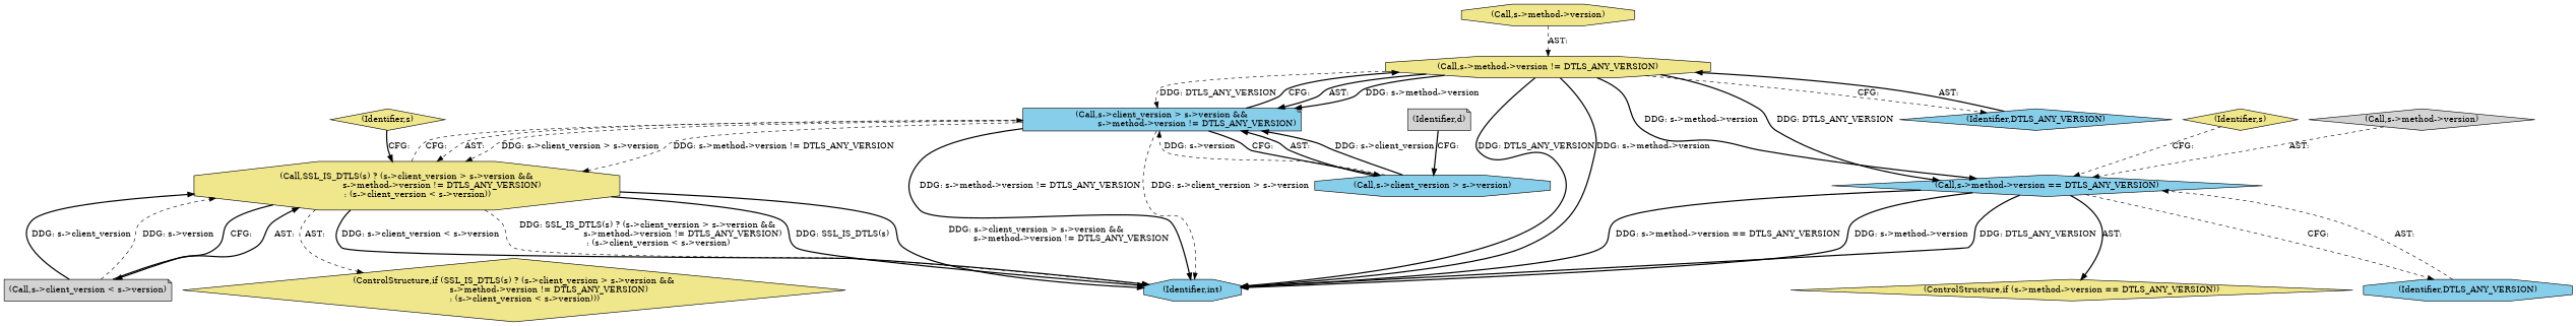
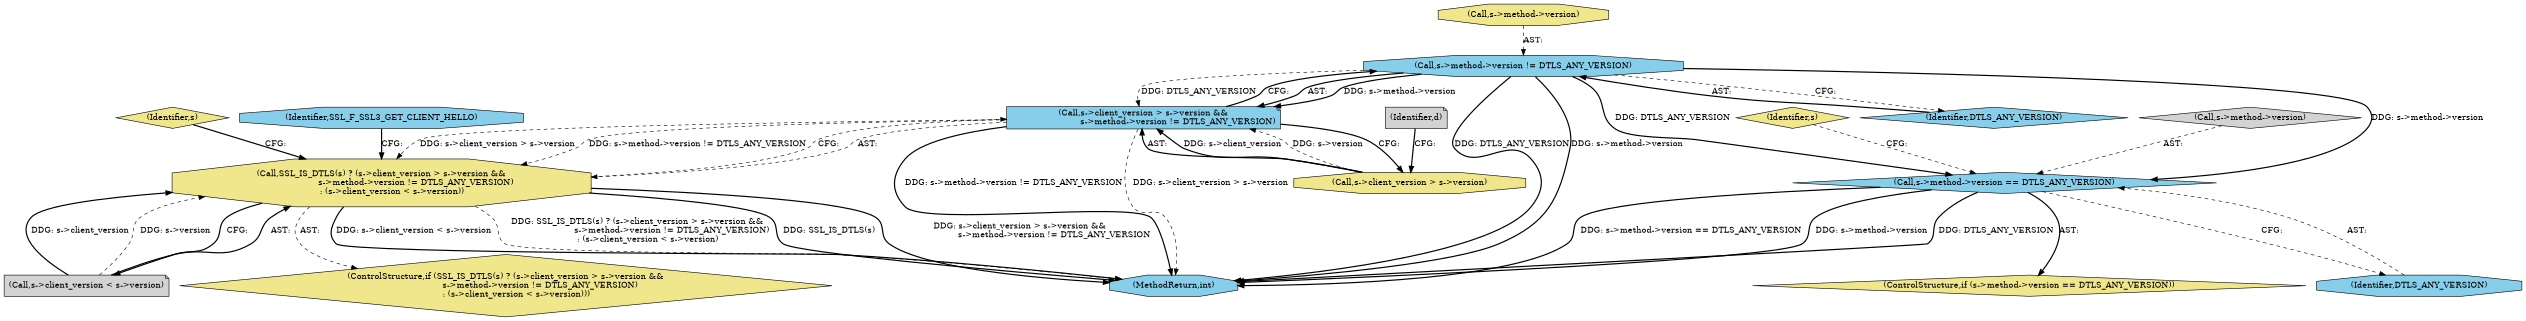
  digraph {
    node [fillcolor=khaki shape=octagon style=filled]
    edge [style=bold]
-   n1 [label="(Call,s->method->version != DTLS_ANY_VERSION)"]
+   n1 [fillcolor=skyblue label="(Call,s->method->version != DTLS_ANY_VERSION)"]
    n2 [fillcolor=skyblue label="(Call,s->client_version > s->version &&\n                          s->method->version != DTLS_ANY_VERSION)" shape=note]
    n3 [fillcolor=skyblue label="(Call,s->method->version == DTLS_ANY_VERSION)" shape=diamond]
    n4 [fillcolor=skyblue label="(Identifier,DTLS_ANY_VERSION)" shape=diamond]
-   n5 [fillcolor=skyblue label="(Identifier,int)"]
+   n5 [fillcolor=skyblue label="(MethodReturn,int)"]
    n6 [label="(Call,SSL_IS_DTLS(s) ? (s->client_version > s->version &&\n                          s->method->version != DTLS_ANY_VERSION)\n        : (s->client_version < s->version))"]
-   n7 [fillcolor=skyblue label="(Call,s->client_version > s->version)"]
+   n7 [label="(Call,s->client_version > s->version)"]
    n8 [fillcolor=skyblue label="(Identifier,DTLS_ANY_VERSION)"]
    n9 [label="(ControlStructure,if (s->method->version == DTLS_ANY_VERSION))" shape=diamond]
    n10 [fillcolor=lightgrey label="(Call,s->client_version < s->version)" shape=note]
    n11 [label="(ControlStructure,if (SSL_IS_DTLS(s) ? (s->client_version > s->version &&\n                          s->method->version != DTLS_ANY_VERSION)\n        : (s->client_version < s->version)))" shape=diamond]
    n12 [label="(Identifier,s)" shape=diamond]
    n13 [fillcolor=lightgrey label="(Identifier,d)" shape=note]
    n14 [label="(Call,s->method->version)"]
    n15 [label="(Identifier,s)" shape=diamond]
    n16 [fillcolor=lightgrey label="(Call,s->method->version)" shape=diamond]
+   n17 [fillcolor=skyblue label="(Identifier,SSL_F_SSL3_GET_CLIENT_HELLO)"]
    n1 -> n2 [label="AST: "]
    n1 -> n2 [label="DDG: s->method->version"]
    n1 -> n2 [label="DDG: DTLS_ANY_VERSION" style=dashed]
    n1 -> n3 [label="DDG: s->method->version"]
    n1 -> n3 [label="DDG: DTLS_ANY_VERSION"]
    n1 -> n4 [label="CFG: " style=dashed]
    n1 -> n5 [label="DDG: DTLS_ANY_VERSION"]
    n1 -> n5 [label="DDG: s->method->version"]
    n2 -> n1 [label="CFG: "]
    n2 -> n5 [label="DDG: s->client_version > s->version" style=dashed]
    n2 -> n5 [label="DDG: s->method->version != DTLS_ANY_VERSION"]
    n2 -> n6 [label="AST: " style=dashed]
    n2 -> n6 [label="DDG: s->client_version > s->version" style=dashed]
    n2 -> n6 [label="DDG: s->method->version != DTLS_ANY_VERSION" style=dashed]
    n2 -> n7 [label="CFG: "]
    n3 -> n5 [label="DDG: s->method->version == DTLS_ANY_VERSION"]
    n3 -> n5 [label="DDG: s->method->version"]
    n3 -> n5 [label="DDG: DTLS_ANY_VERSION"]
    n3 -> n8 [label="CFG: " style=dashed]
    n3 -> n9 [label="AST: "]
    n4 -> n1 [label="AST: "]
    n6 -> n2 [label="CFG: " style=dashed]
    n6 -> n5 [label="DDG: s->client_version < s->version"]
    n6 -> n5 [label="DDG: SSL_IS_DTLS(s) ? (s->client_version > s->version &&\n                          s->method->version != DTLS_ANY_VERSION)\n        : (s->client_version < s->version)" style=dashed]
    n6 -> n5 [label="DDG: SSL_IS_DTLS(s)"]
    n6 -> n5 [label="DDG: s->client_version > s->version &&\n                          s->method->version != DTLS_ANY_VERSION"]
    n6 -> n10 [label="CFG: "]
    n6 -> n11 [label="AST: " style=dashed]
    n7 -> n2 [label="AST: "]
    n7 -> n2 [label="DDG: s->client_version"]
    n7 -> n2 [label="DDG: s->version" style=dashed]
    n8 -> n3 [label="AST: " style=dashed]
    n10 -> n6 [label="AST: "]
    n10 -> n6 [label="DDG: s->client_version"]
    n10 -> n6 [label="DDG: s->version" style=dashed]
    n12 -> n3 [label="CFG: " style=dashed]
    n13 -> n7 [label="CFG: "]
    n14 -> n1 [label="AST: " style=dashed]
    n15 -> n6 [label="CFG: "]
    n16 -> n3 [label="AST: " style=dashed]
+   n17 -> n6 [label="CFG: "]
  }
